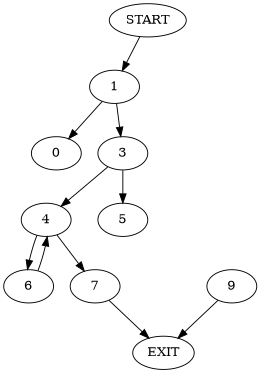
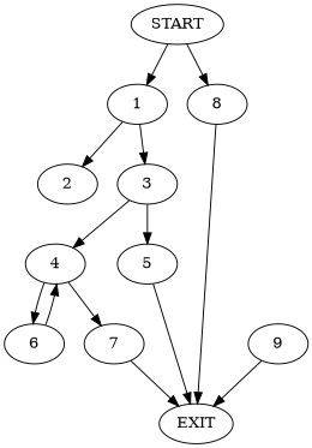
  digraph {
    n1 [label=START]
    1
-   2 [label=0]
+   8
+   2
    3
    n6 [label=EXIT]
    9
    4
    5
    6
    7
    n1 -> 1
+   n1 -> 8
    1 -> 2
    1 -> 3
+   8 -> n6
    3 -> 4
    3 -> 5
    9 -> n6
    4 -> 6
    4 -> 7
+   5 -> n6
    6 -> 4
    7 -> n6
  }
